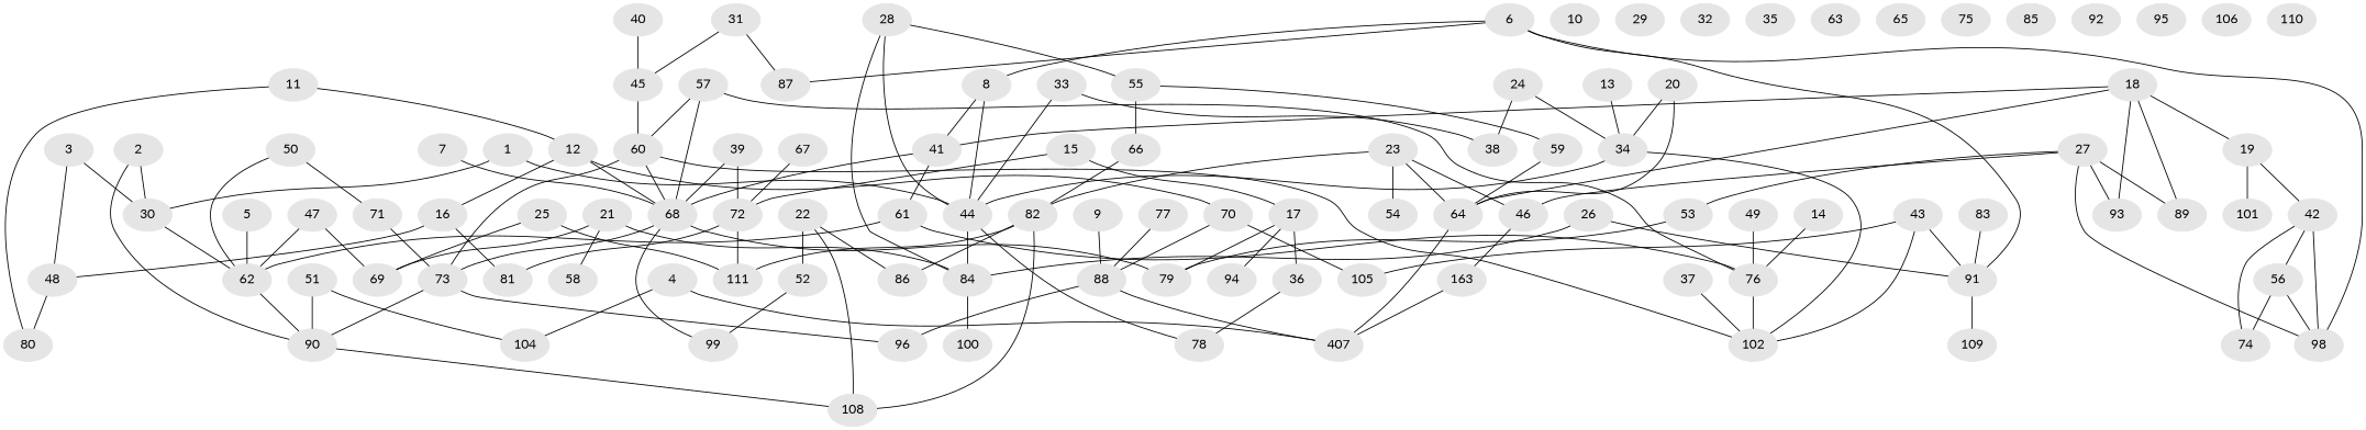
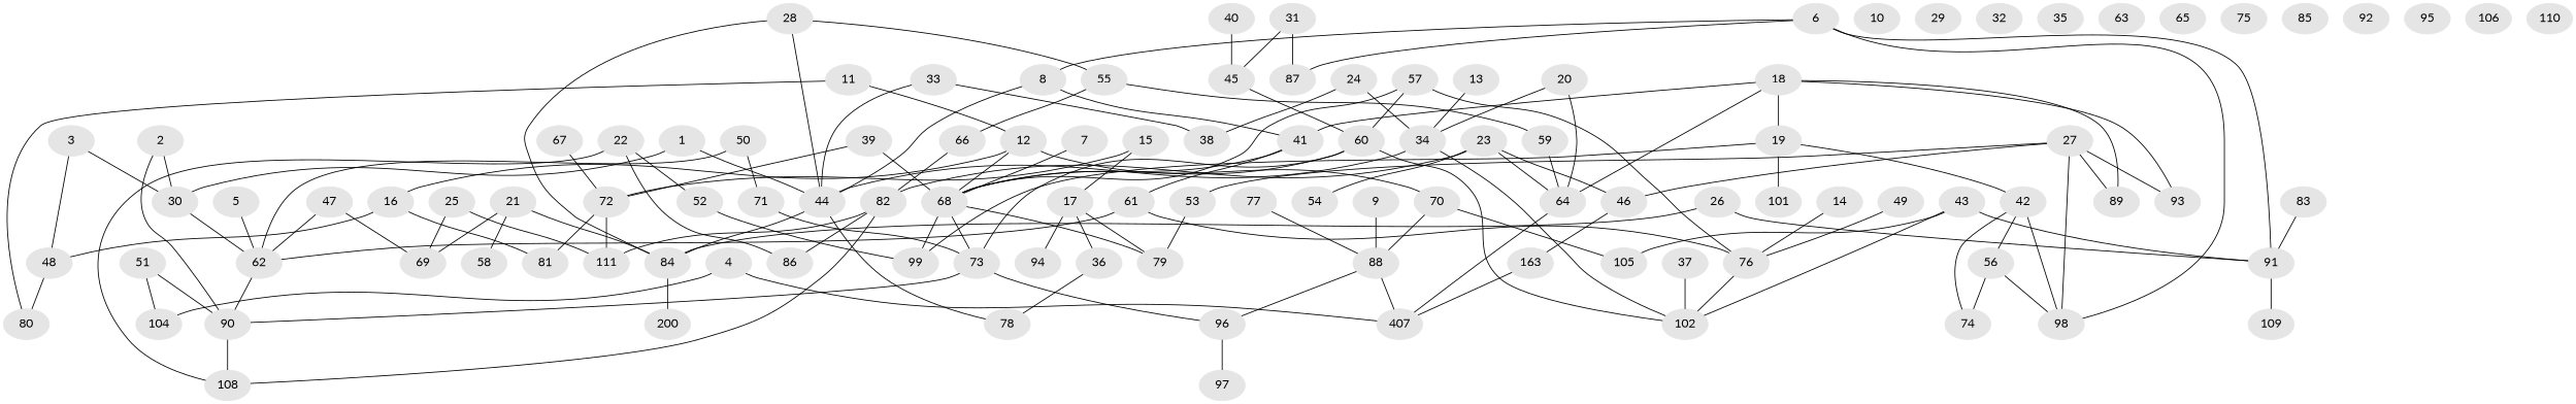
  graph {
    fontname=Lato
    node [color=gray90 fontname=Lato style=filled]
    edge [fontname=Lato]
    1
    30
    44
    62
    84
    78
    2
    90
    108
    3
    48
    80
    4
    104
    n15 [label=407]
    5
    6
    8
    87
    91
    98
    41
    109
    7
    68
    79
    99
    73
    61
    9
    88
    96
    10
    11
    12
    16
    70
    81
    105
    13
    34
    102
    14
    76
    15
    17
    72
    36
    94
    111
    18
    19
    64
    89
    93
    42
    101
    56
    74
    20
    21
    58
    69
-   100
+   100 [label=200]
    22
    52
    86
    23
    46
    54
    82
    n72 [label=163]
    24
    38
    25
    26
    27
    53
    28
    55
    59
    66
    29
    31
    45
    60
    32
    33
    67
    35
    37
    39
    40
    43
    47
    49
    50
    71
    51
    57
    77
    63
    65
+   97
    75
    83
    85
    92
    95
    106
    110
    1 -- 30
    1 -- 44
    30 -- 62
    44 -- 84
    44 -- 78
    62 -- 90
    84 -- 100
    2 -- 30
    2 -- 90
    90 -- 108
    3 -- 30
    3 -- 48
    48 -- 80
    4 -- 104
    4 -- n15
    5 -- 62
    6 -- 8
    6 -- 87
    6 -- 91
    6 -- 98
    8 -- 44
    8 -- 41
    91 -- 109
    41 -- 68
    41 -- 61
    7 -- 68
    68 -- 79
    68 -- 99
    68 -- 73
    73 -- 90
    73 -- 96
    61 -- 62
    61 -- 76
    9 -- 88
    88 -- n15
    88 -- 96
+   96 -- 97
    11 -- 80
    11 -- 12
    12 -- 68
    12 -- 16
    12 -- 70
    16 -- 48
    16 -- 81
    70 -- 88
    70 -- 105
    13 -- 34
    34 -- 44
    34 -- 102
    14 -- 76
    76 -- 102
    15 -- 17
    15 -- 72
    17 -- 79
    17 -- 36
    17 -- 94
    72 -- 81
    72 -- 111
    36 -- 78
    18 -- 41
    18 -- 19
    18 -- 64
    18 -- 89
    18 -- 93
+   19 -- 99
    19 -- 42
    19 -- 101
    64 -- n15
    42 -- 98
    42 -- 56
    42 -- 74
    56 -- 98
    56 -- 74
    20 -- 34
    20 -- 64
    21 -- 84
    21 -- 58
    21 -- 69
    22 -- 108
    22 -- 52
    22 -- 86
    52 -- 99
    23 -- 64
    23 -- 46
    23 -- 54
    23 -- 82
    46 -- n72
    82 -- 108
    82 -- 111
    82 -- 86
    n72 -- n15
    24 -- 34
    24 -- 38
    25 -- 111
    25 -- 69
    26 -- 84
    26 -- 91
    27 -- 98
    27 -- 89
    27 -- 93
    27 -- 46
    27 -- 53
    53 -- 79
    28 -- 44
    28 -- 84
    28 -- 55
    55 -- 59
    55 -- 66
    59 -- 64
    66 -- 82
    31 -- 87
    31 -- 45
    45 -- 60
    60 -- 68
    60 -- 73
    60 -- 102
    33 -- 44
    33 -- 38
    67 -- 72
    37 -- 102
    39 -- 68
    39 -- 72
    40 -- 45
    43 -- 91
    43 -- 105
    43 -- 102
    47 -- 62
    47 -- 69
    49 -- 76
    50 -- 62
    50 -- 71
    71 -- 73
    51 -- 90
    51 -- 104
    57 -- 68
    57 -- 76
    57 -- 60
    77 -- 88
    83 -- 91
  }
